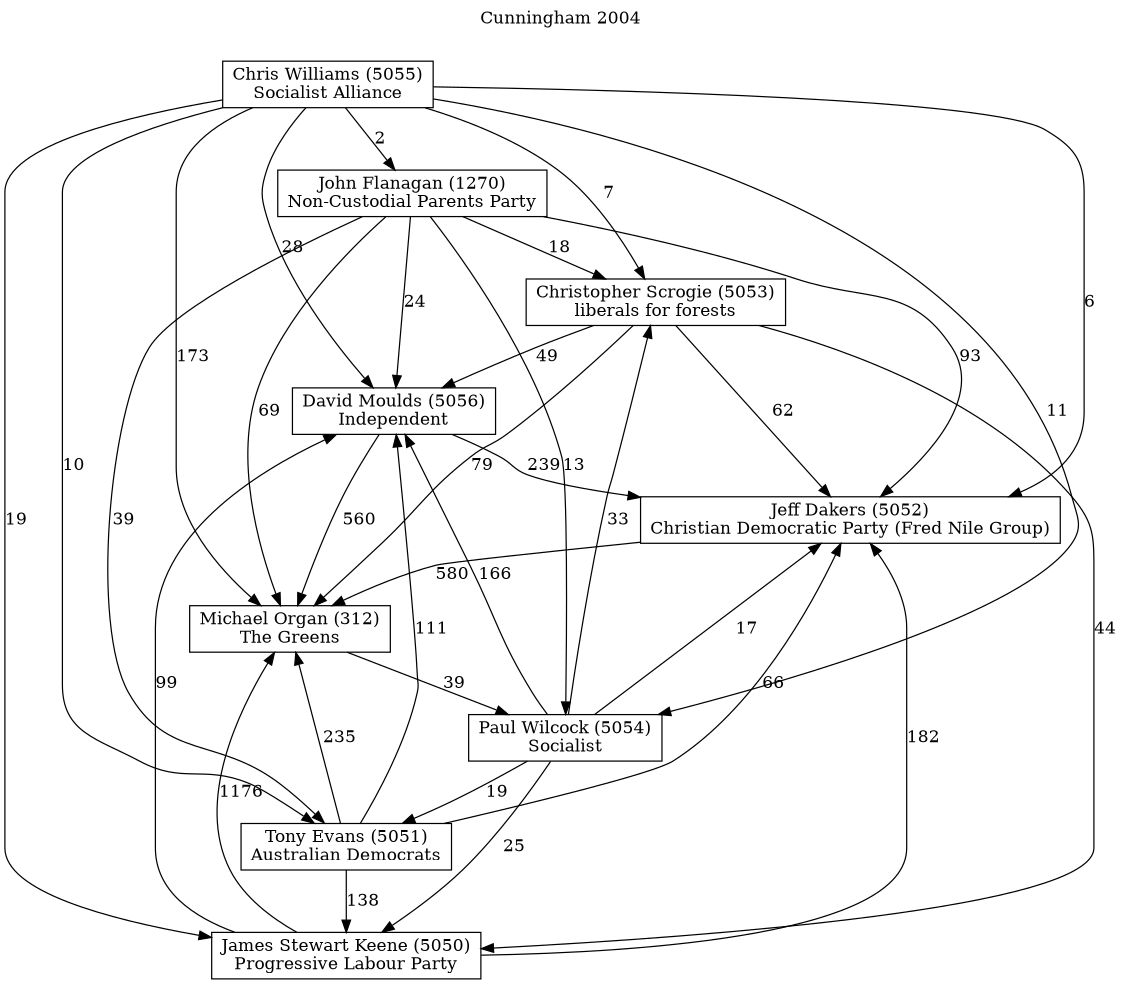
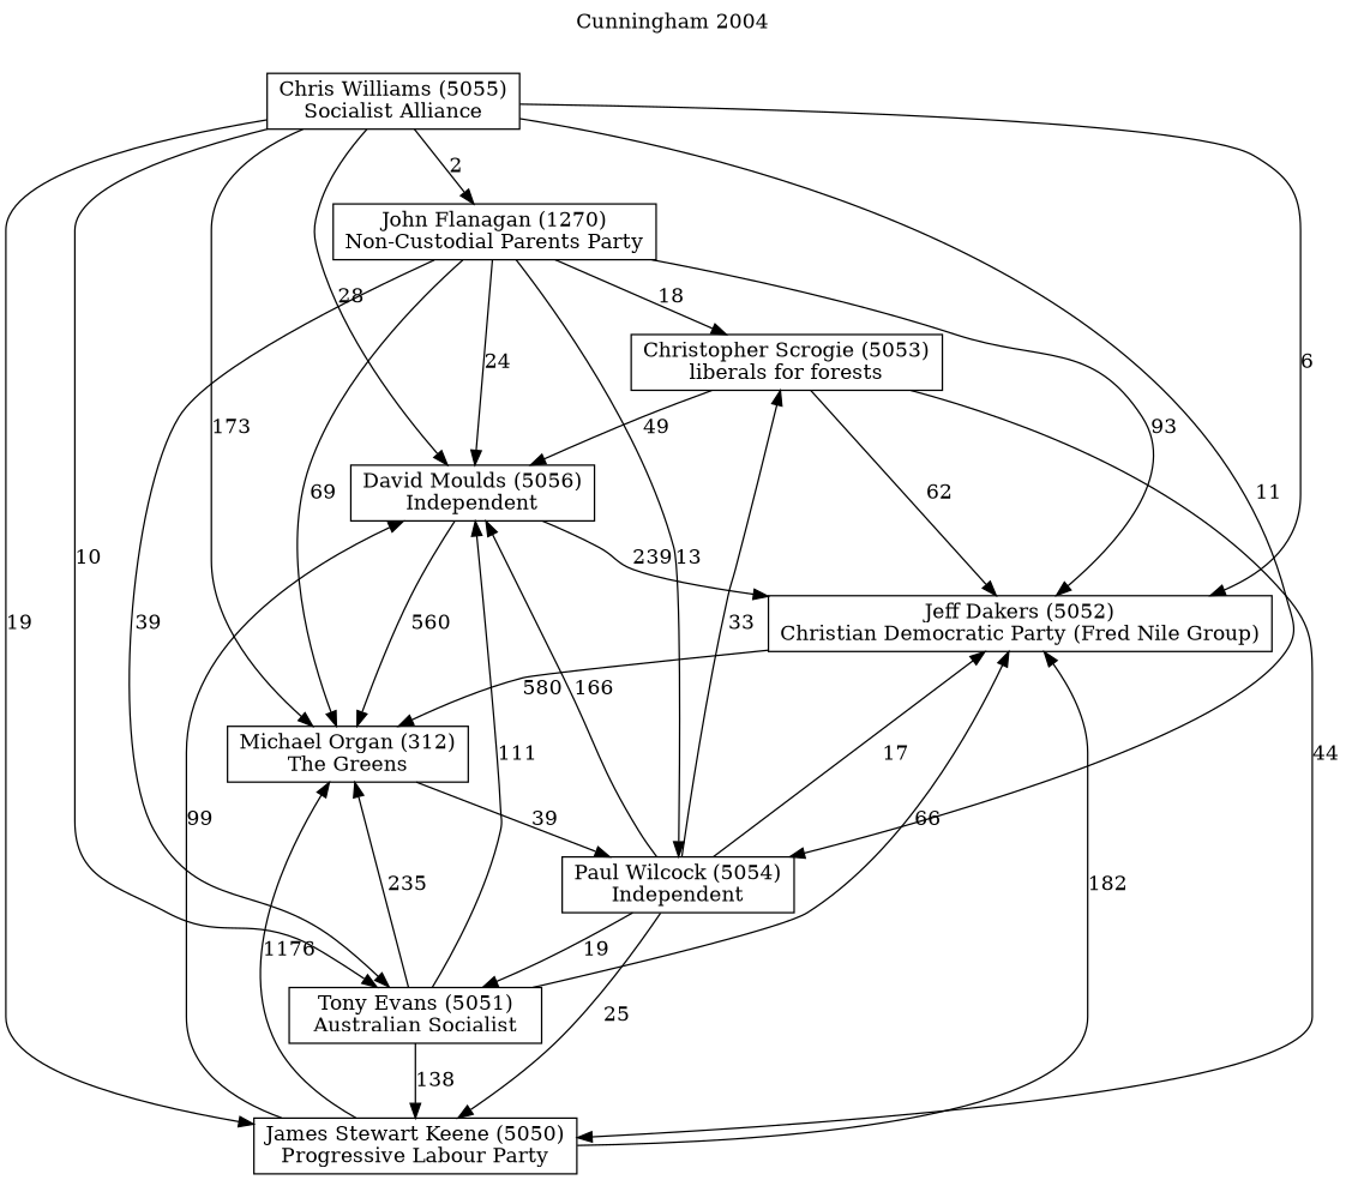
  digraph {
    label="Cunningham 2004"
    labelloc=t
    mclimit=10
    node [shape=box]
    n1 [label="Chris Williams (5055)\nSocialist Alliance"]
    n2 [label="Christopher Scrogie (5053)\nliberals for forests"]
    n3 [label="David Moulds (5056)\nIndependent"]
    n4 [label="James Stewart Keene (5050)\nProgressive Labour Party"]
    n5 [label="Jeff Dakers (5052)\nChristian Democratic Party (Fred Nile Group)"]
    n6 [label="John Flanagan (1270)\nNon-Custodial Parents Party"]
    n7 [label="Michael Organ (312)\nThe Greens"]
-   n8 [label="Paul Wilcock (5054)\nSocialist"]
-   n9 [label="Tony Evans (5051)\nAustralian Democrats"]
-   n1 -> n2 [label=7]
+   n8 [label="Paul Wilcock (5054)\nIndependent"]
+   n9 [label="Tony Evans (5051)\nAustralian Socialist"]
    n1 -> n3 [label=28]
    n1 -> n4 [label=19]
    n1 -> n5 [label=6]
    n1 -> n6 [label=2]
    n1 -> n7 [label=173]
    n1 -> n8 [label=11]
    n1 -> n9 [label=10]
    n2 -> n3 [label=49]
    n2 -> n4 [label=44]
    n2 -> n5 [label=62]
-   n2 -> n7 [label=79]
    n3 -> n5 [label=239]
    n3 -> n7 [label=560]
    n4 -> n3 [label=99]
    n4 -> n5 [label=182]
    n4 -> n7 [label=1176]
    n5 -> n7 [label=580]
    n6 -> n2 [label=18]
    n6 -> n3 [label=24]
    n6 -> n5 [label=93]
    n6 -> n7 [label=69]
    n6 -> n8 [label=13]
    n6 -> n9 [label=39]
    n7 -> n8 [label=39]
    n8 -> n2 [label=33]
    n8 -> n3 [label=166]
    n8 -> n4 [label=25]
    n8 -> n5 [label=17]
    n8 -> n9 [label=19]
    n9 -> n3 [label=111]
    n9 -> n4 [label=138]
    n9 -> n5 [label=66]
    n9 -> n7 [label=235]
  }
